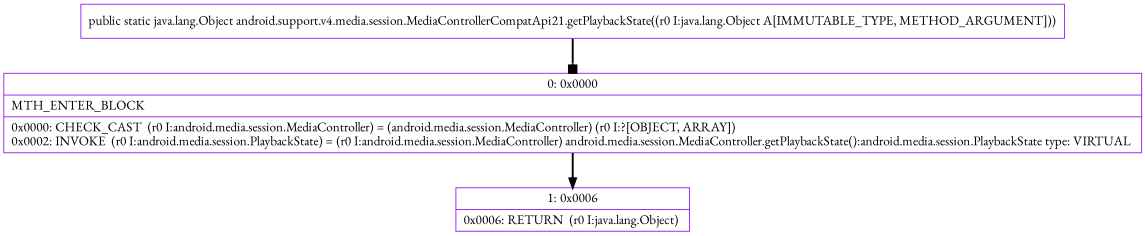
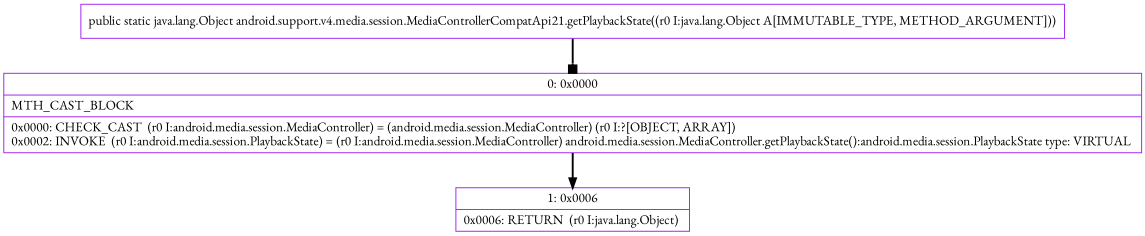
  digraph {
    fontname="EB Garamond"
    node [shape=record color=purple fontname="EB Garamond"]
    edge [style=bold fontname="EB Garamond"]
-   n1 [label="{0\:\ 0x0000|MTH_ENTER_BLOCK\l|0x0000: CHECK_CAST  (r0 I:android.media.session.MediaController) = (android.media.session.MediaController) (r0 I:?[OBJECT, ARRAY]) \l0x0002: INVOKE  (r0 I:android.media.session.PlaybackState) = (r0 I:android.media.session.MediaController) android.media.session.MediaController.getPlaybackState():android.media.session.PlaybackState type: VIRTUAL \l}"]
+   n1 [label="{0\:\ 0x0000|MTH_CAST_BLOCK\l|0x0000: CHECK_CAST  (r0 I:android.media.session.MediaController) = (android.media.session.MediaController) (r0 I:?[OBJECT, ARRAY]) \l0x0002: INVOKE  (r0 I:android.media.session.PlaybackState) = (r0 I:android.media.session.MediaController) android.media.session.MediaController.getPlaybackState():android.media.session.PlaybackState type: VIRTUAL \l}"]
    n2 [label="{1\:\ 0x0006|0x0006: RETURN  (r0 I:java.lang.Object) \l}"]
    n3 [label="{public static java.lang.Object android.support.v4.media.session.MediaControllerCompatApi21.getPlaybackState((r0 I:java.lang.Object A[IMMUTABLE_TYPE, METHOD_ARGUMENT])) }"]
    n1 -> n2 [arrowhead=normal]
    n3 -> n1 [arrowhead=box]
  }
